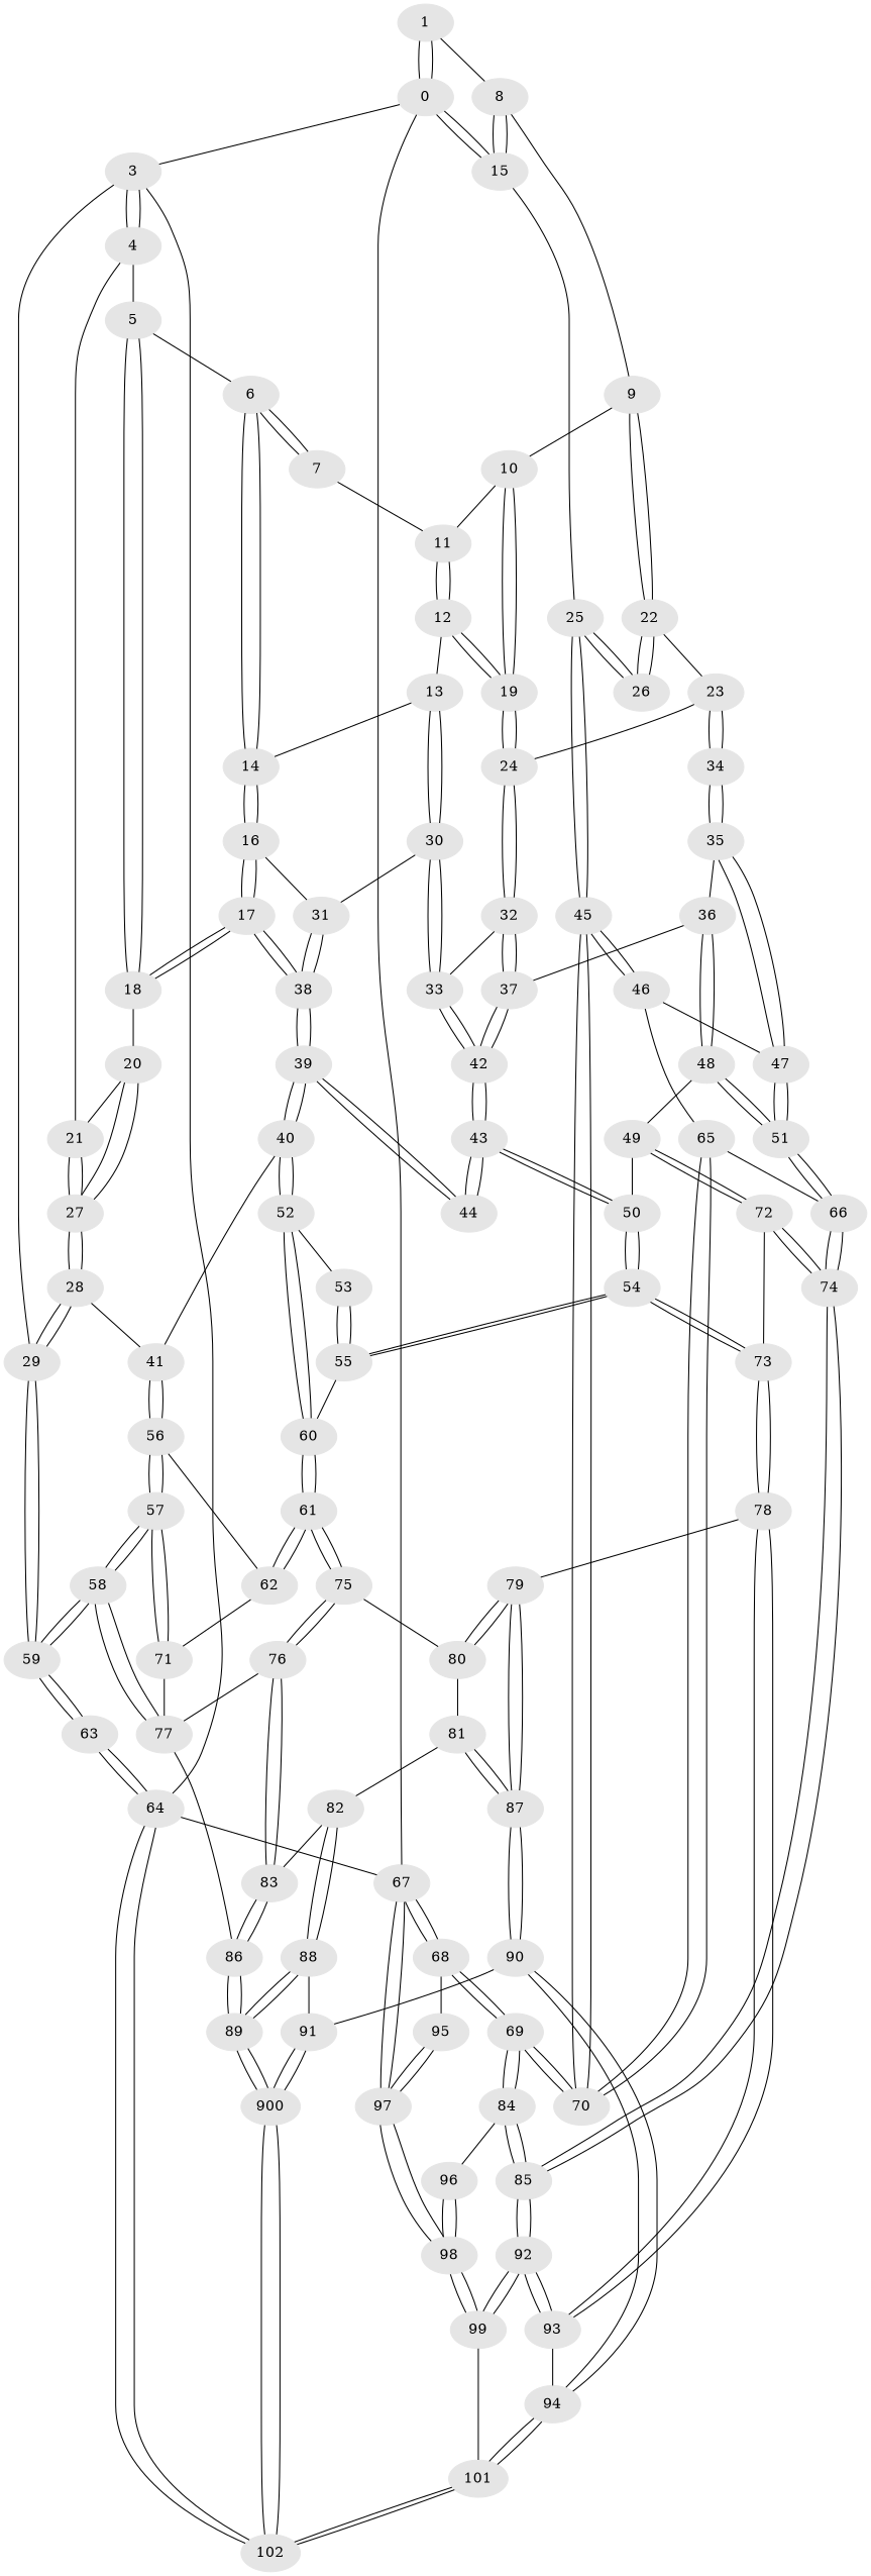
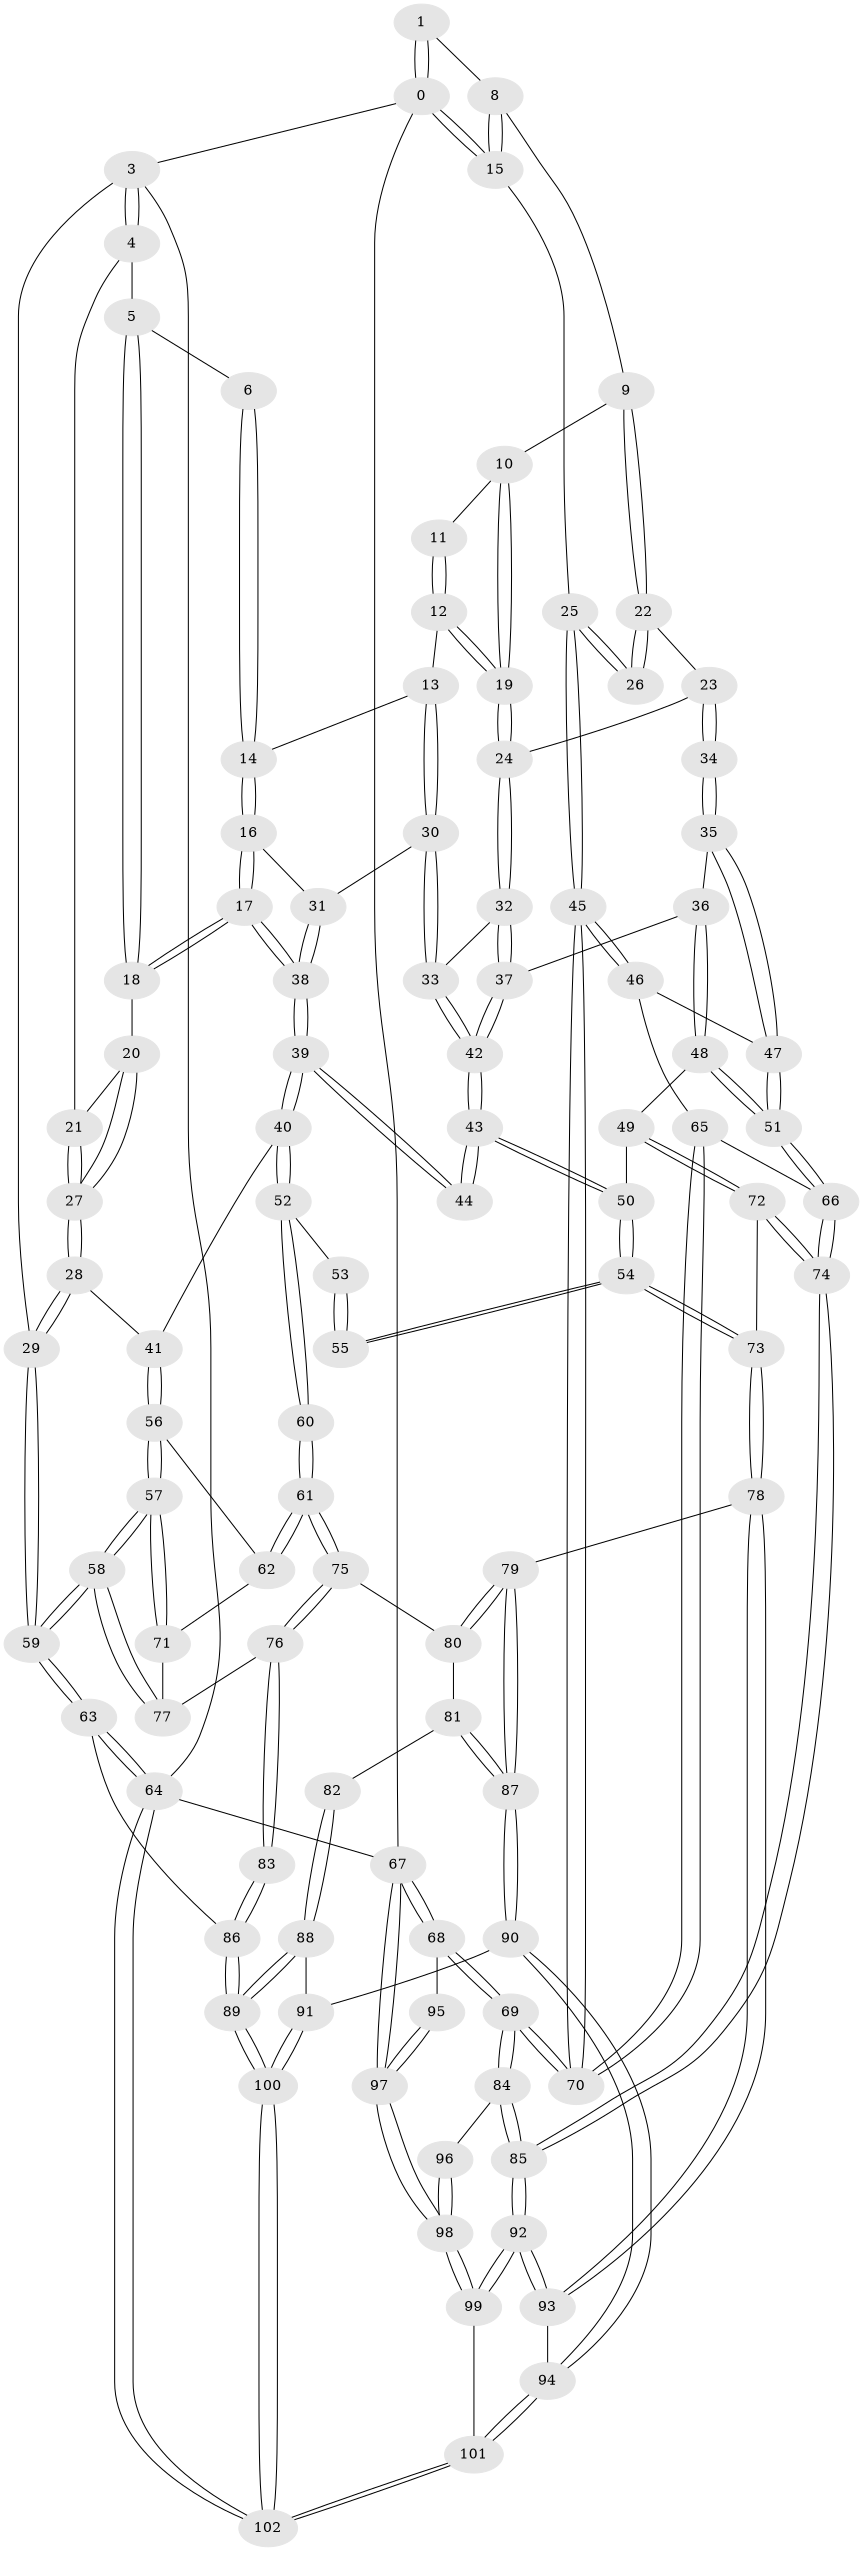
  graph {
    node [color=gray90 style=filled]
    n1 [label=0]
    1
    8
    3
    15
    67
    9
    4
    29
    64
    25
    68
    97
    5
    21
    59
    102
    6
    18
    27
-   7
    14
    20
    11
    16
    12
    10
    22
    19
    23
    26
    24
    13
    30
    31
    33
    17
    45
    38
    39
    32
    28
    34
    35
    37
    46
    70
    41
    56
    63
    42
    43
    36
    47
    48
    51
    49
    40
    44
    52
    53
    60
    57
    62
    50
    54
    65
    66
    72
    73
    74
    55
    61
    78
    58
    71
    77
    86
    75
    76
    80
    89
    85
    69
    95
    98
    84
    96
    79
    93
    92
    83
    81
    87
    94
    90
    82
    88
    91
    99
-   100 [label=900]
+   100
    101
    n1 -- 3
    n1 -- 15
    n1 -- 15
    n1 -- 67
    1 -- n1
    1 -- n1
    1 -- 8
    8 -- 15
    8 -- 15
    8 -- 9
    3 -- 4
    3 -- 4
    3 -- 29
    3 -- 64
    15 -- 25
    67 -- 68
    67 -- 68
    67 -- 97
    67 -- 97
    9 -- 10
    9 -- 22
    9 -- 22
    4 -- 5
    4 -- 21
    29 -- 59
    29 -- 59
    64 -- 67
    64 -- 102
    64 -- 102
    25 -- 26
    25 -- 26
    25 -- 45
    25 -- 45
    68 -- 69
    68 -- 69
    68 -- 95
    97 -- 98
    97 -- 98
    5 -- 6
    5 -- 18
    5 -- 18
    21 -- 27
    21 -- 27
    59 -- 63
    59 -- 63
-   6 -- 7
-   6 -- 7
    6 -- 14
    6 -- 14
    18 -- 20
    27 -- 28
    27 -- 28
-   7 -- 11
    14 -- 16
    14 -- 16
    20 -- 21
    20 -- 27
    20 -- 27
    11 -- 12
    11 -- 12
    16 -- 31
    16 -- 17
    16 -- 17
    12 -- 19
    12 -- 19
    12 -- 13
    10 -- 11
    10 -- 19
    10 -- 19
    22 -- 23
    22 -- 26
    22 -- 26
    19 -- 24
    19 -- 24
    23 -- 24
    23 -- 34
    23 -- 34
    24 -- 32
    24 -- 32
    13 -- 14
    13 -- 30
    13 -- 30
    30 -- 31
    30 -- 33
    30 -- 33
    31 -- 38
    31 -- 38
    33 -- 42
    33 -- 42
    17 -- 18
    17 -- 18
    17 -- 38
    17 -- 38
    45 -- 46
    45 -- 46
    45 -- 70
    45 -- 70
    38 -- 39
    38 -- 39
    39 -- 40
    39 -- 40
    39 -- 44
    39 -- 44
    32 -- 33
    32 -- 37
    32 -- 37
    28 -- 29
    28 -- 29
    28 -- 41
    34 -- 35
    34 -- 35
    35 -- 36
    35 -- 47
    35 -- 47
    37 -- 42
    37 -- 42
    46 -- 47
    46 -- 65
    41 -- 56
    41 -- 56
    56 -- 57
    56 -- 57
    56 -- 62
    63 -- 64
    63 -- 64
-   77 -- 86
+   63 -- 86
    42 -- 43
    42 -- 43
    43 -- 44
    43 -- 44
    43 -- 50
    43 -- 50
    36 -- 37
    36 -- 48
    36 -- 48
    47 -- 51
    47 -- 51
    48 -- 51
    48 -- 51
    48 -- 49
    51 -- 66
    51 -- 66
    49 -- 50
    49 -- 72
    49 -- 72
    40 -- 41
    40 -- 52
    40 -- 52
    52 -- 53
    52 -- 60
    52 -- 60
    53 -- 55
    53 -- 55
    60 -- 61
    60 -- 61
    57 -- 58
    57 -- 58
    57 -- 71
    57 -- 71
    62 -- 71
    50 -- 54
    50 -- 54
    54 -- 73
    54 -- 73
    54 -- 55
    54 -- 55
    65 -- 70
    65 -- 70
    65 -- 66
    66 -- 74
    66 -- 74
    72 -- 73
    72 -- 74
    72 -- 74
    73 -- 78
    73 -- 78
    74 -- 85
    74 -- 85
-   55 -- 60
    61 -- 62
    61 -- 62
    61 -- 75
    61 -- 75
    78 -- 79
    78 -- 93
    78 -- 93
    58 -- 59
    58 -- 59
    58 -- 77
    58 -- 77
    71 -- 77
    86 -- 89
    86 -- 89
    75 -- 76
    75 -- 76
    75 -- 80
    76 -- 77
    76 -- 83
    76 -- 83
    80 -- 81
    89 -- 100
    89 -- 100
    85 -- 92
    85 -- 92
    69 -- 70
    69 -- 70
    69 -- 84
    69 -- 84
    95 -- 97
    95 -- 97
    98 -- 99
    98 -- 99
    84 -- 85
    84 -- 85
    84 -- 96
    96 -- 98
    96 -- 98
    79 -- 80
    79 -- 80
    79 -- 87
    79 -- 87
    93 -- 94
    92 -- 93
    92 -- 93
    92 -- 99
    92 -- 99
    83 -- 86
    83 -- 86
    81 -- 87
    81 -- 87
    81 -- 82
    87 -- 90
    87 -- 90
    94 -- 101
    94 -- 101
    90 -- 94
    90 -- 94
    90 -- 91
-   82 -- 83
    82 -- 88
    82 -- 88
    88 -- 89
    88 -- 89
    88 -- 91
    91 -- 100
    91 -- 100
    99 -- 101
    100 -- 102
    100 -- 102
    101 -- 102
    101 -- 102
  }
